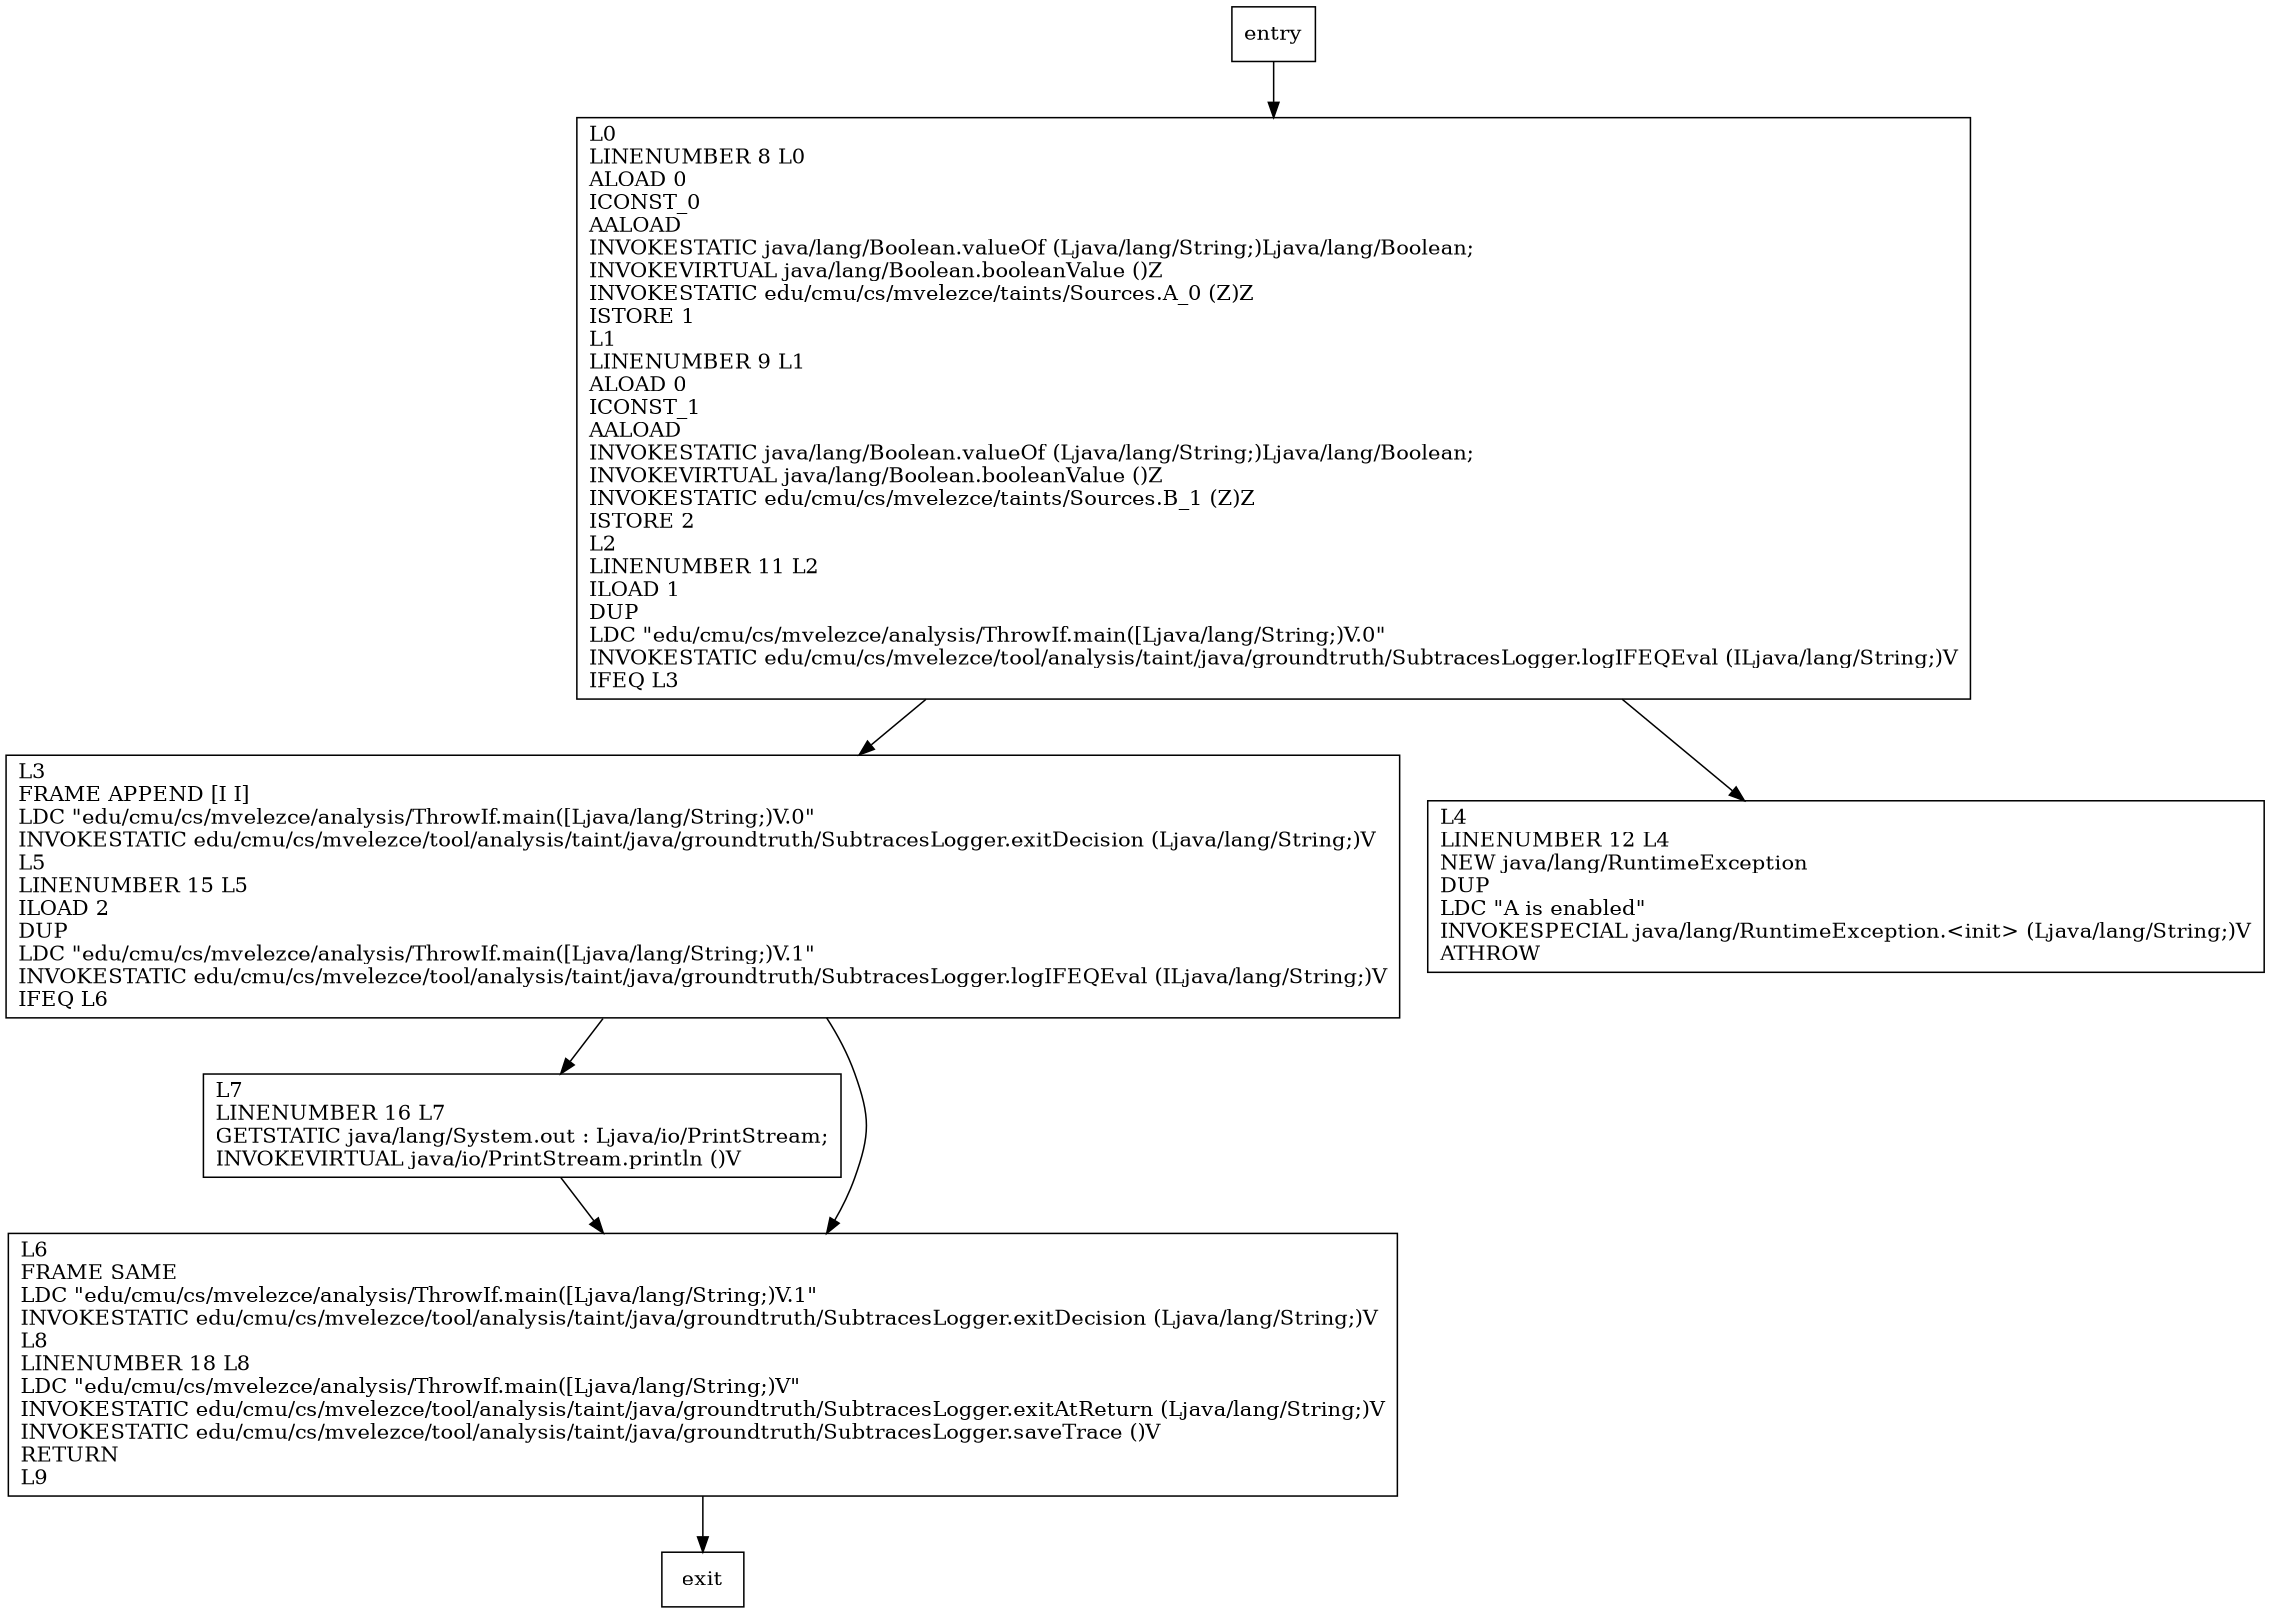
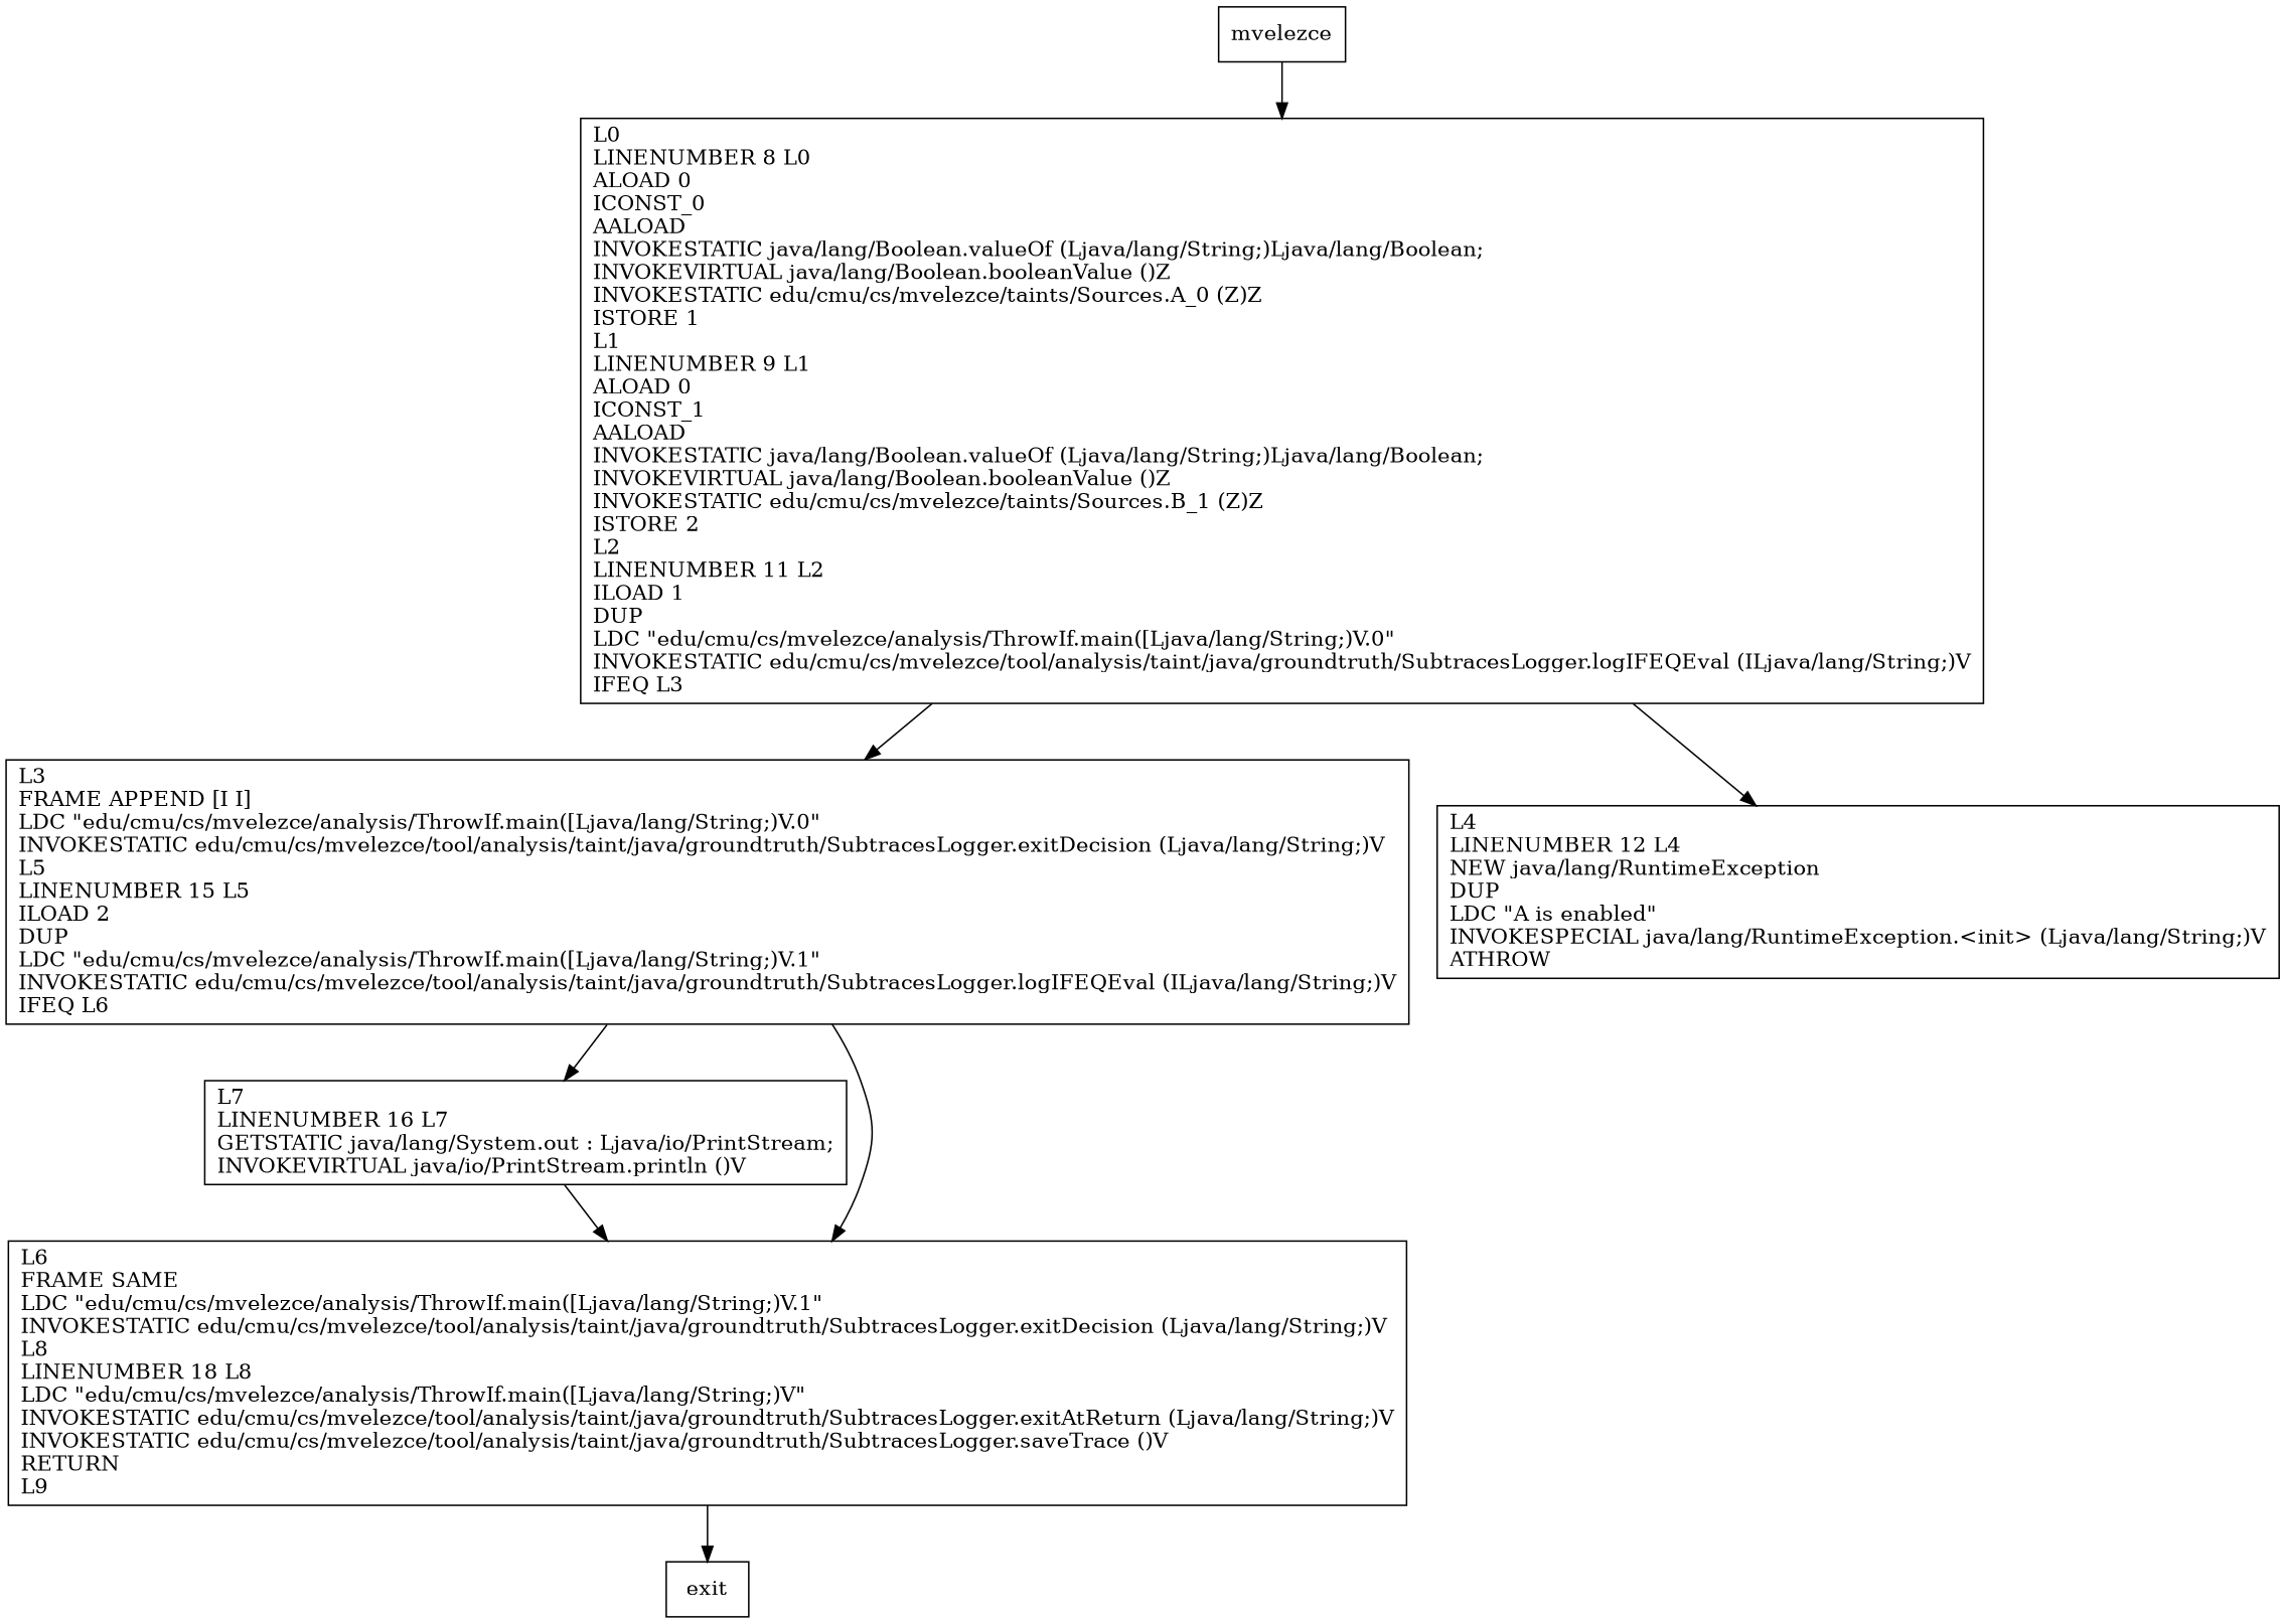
  digraph {
    node [shape=record]
    n1 [label="L7\lLINENUMBER 16 L7\lGETSTATIC java/lang/System.out : Ljava/io/PrintStream;\lINVOKEVIRTUAL java/io/PrintStream.println ()V\l"]
    n2 [label="L6\lFRAME SAME\lLDC \"edu/cmu/cs/mvelezce/analysis/ThrowIf.main([Ljava/lang/String;)V.1\"\lINVOKESTATIC edu/cmu/cs/mvelezce/tool/analysis/taint/java/groundtruth/SubtracesLogger.exitDecision (Ljava/lang/String;)V\lL8\lLINENUMBER 18 L8\lLDC \"edu/cmu/cs/mvelezce/analysis/ThrowIf.main([Ljava/lang/String;)V\"\lINVOKESTATIC edu/cmu/cs/mvelezce/tool/analysis/taint/java/groundtruth/SubtracesLogger.exitAtReturn (Ljava/lang/String;)V\lINVOKESTATIC edu/cmu/cs/mvelezce/tool/analysis/taint/java/groundtruth/SubtracesLogger.saveTrace ()V\lRETURN\lL9\l"]
    exit
    n4 [label="L0\lLINENUMBER 8 L0\lALOAD 0\lICONST_0\lAALOAD\lINVOKESTATIC java/lang/Boolean.valueOf (Ljava/lang/String;)Ljava/lang/Boolean;\lINVOKEVIRTUAL java/lang/Boolean.booleanValue ()Z\lINVOKESTATIC edu/cmu/cs/mvelezce/taints/Sources.A_0 (Z)Z\lISTORE 1\lL1\lLINENUMBER 9 L1\lALOAD 0\lICONST_1\lAALOAD\lINVOKESTATIC java/lang/Boolean.valueOf (Ljava/lang/String;)Ljava/lang/Boolean;\lINVOKEVIRTUAL java/lang/Boolean.booleanValue ()Z\lINVOKESTATIC edu/cmu/cs/mvelezce/taints/Sources.B_1 (Z)Z\lISTORE 2\lL2\lLINENUMBER 11 L2\lILOAD 1\lDUP\lLDC \"edu/cmu/cs/mvelezce/analysis/ThrowIf.main([Ljava/lang/String;)V.0\"\lINVOKESTATIC edu/cmu/cs/mvelezce/tool/analysis/taint/java/groundtruth/SubtracesLogger.logIFEQEval (ILjava/lang/String;)V\lIFEQ L3\l"]
    n5 [label="L3\lFRAME APPEND [I I]\lLDC \"edu/cmu/cs/mvelezce/analysis/ThrowIf.main([Ljava/lang/String;)V.0\"\lINVOKESTATIC edu/cmu/cs/mvelezce/tool/analysis/taint/java/groundtruth/SubtracesLogger.exitDecision (Ljava/lang/String;)V\lL5\lLINENUMBER 15 L5\lILOAD 2\lDUP\lLDC \"edu/cmu/cs/mvelezce/analysis/ThrowIf.main([Ljava/lang/String;)V.1\"\lINVOKESTATIC edu/cmu/cs/mvelezce/tool/analysis/taint/java/groundtruth/SubtracesLogger.logIFEQEval (ILjava/lang/String;)V\lIFEQ L6\l"]
    n6 [label="L4\lLINENUMBER 12 L4\lNEW java/lang/RuntimeException\lDUP\lLDC \"A is enabled\"\lINVOKESPECIAL java/lang/RuntimeException.\<init\> (Ljava/lang/String;)V\lATHROW\l"]
-   entry
+   entry [label=mvelezce]
    n1 -> n2
    n2 -> exit
    n4 -> n5
    n4 -> n6
    n5 -> n1
    n5 -> n2
    entry -> n4
  }
